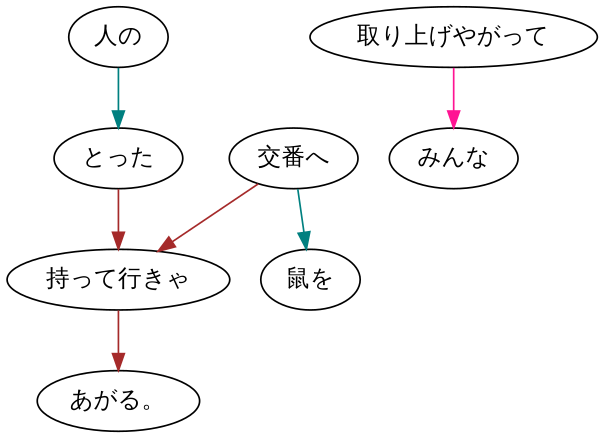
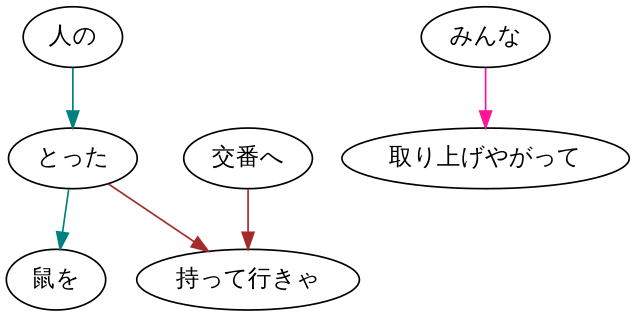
  digraph {
    edge [color=brown]
    n1 [label="人の"]
    n2 [label="とった"]
    n3 [label="鼠を"]
    n4 [label="持って行きゃ"]
    n5 [label="取り上げやがって"]
    n6 [label="みんな"]
-   n7 [label="あがる。"]
    n8 [label="交番へ"]
    n1 -> n2 [color=teal]
-   n8 -> n3 [color=teal]
+   n2 -> n3 [color=teal]
    n2 -> n4
-   n4 -> n7
-   n5 -> n6 [color=deeppink]
+   n6 -> n5 [color=deeppink]
    n8 -> n4
  }
